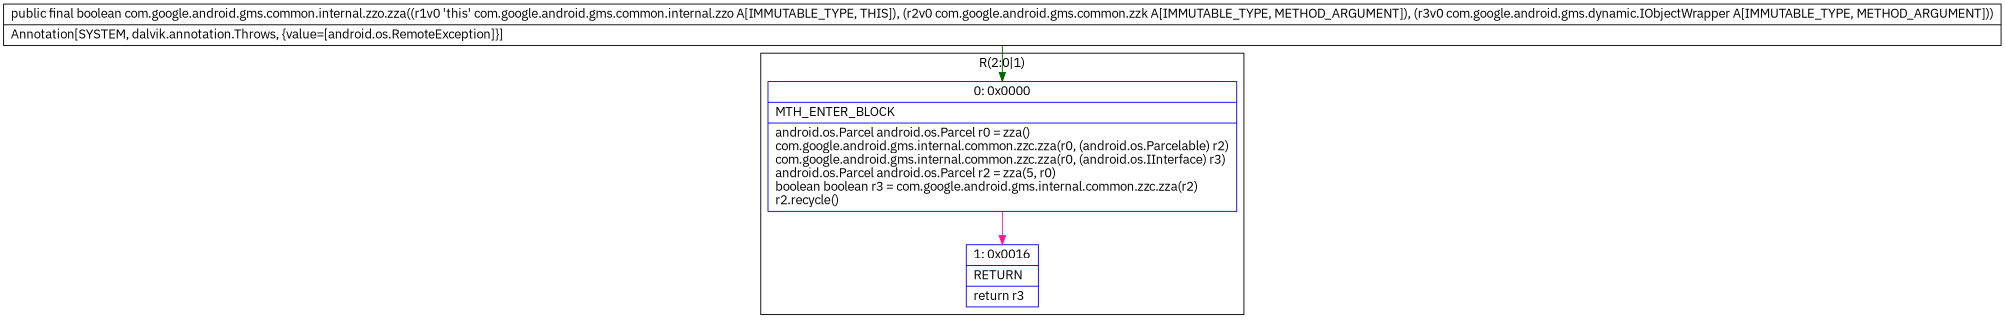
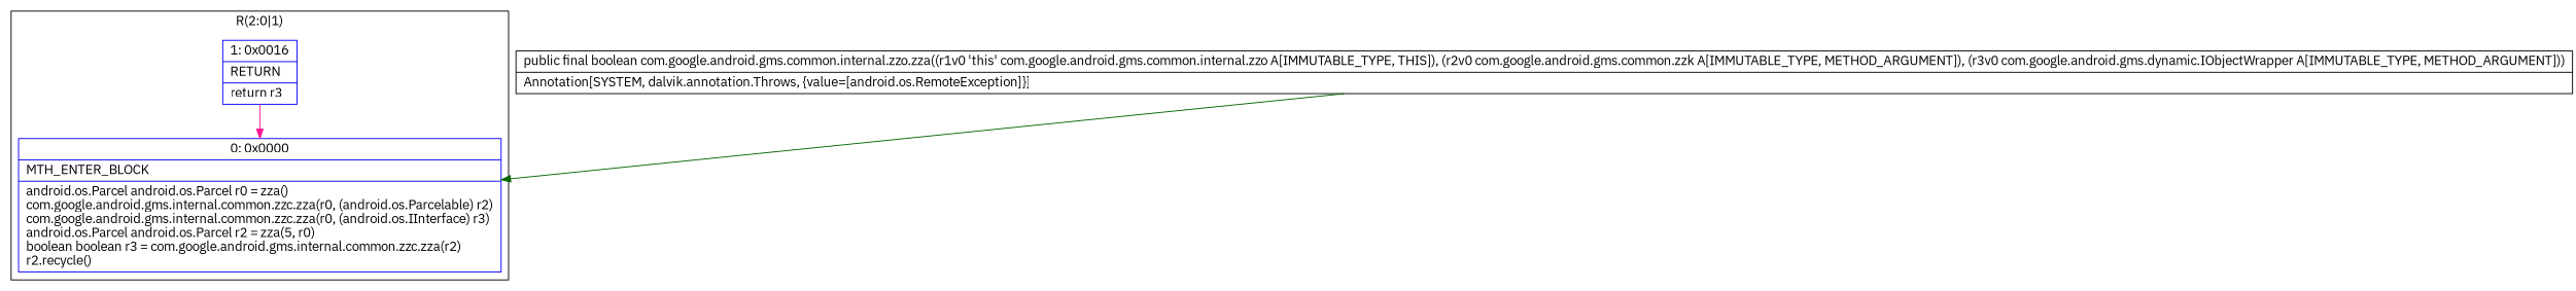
  digraph {
    fontname="IBM Plex Sans"
    node [color=blue shape=record fontname="IBM Plex Sans"]
    edge [fontname="IBM Plex Sans"]
    n1 [label="{0\:\ 0x0000|MTH_ENTER_BLOCK\l|android.os.Parcel android.os.Parcel r0 = zza()\lcom.google.android.gms.internal.common.zzc.zza(r0, (android.os.Parcelable) r2)\lcom.google.android.gms.internal.common.zzc.zza(r0, (android.os.IInterface) r3)\landroid.os.Parcel android.os.Parcel r2 = zza(5, r0)\lboolean boolean r3 = com.google.android.gms.internal.common.zzc.zza(r2)\lr2.recycle()\l}"]
    n2 [label="{1\:\ 0x0016|RETURN\l|return r3\l}"]
    n3 [label="{public final boolean com.google.android.gms.common.internal.zzo.zza((r1v0 'this' com.google.android.gms.common.internal.zzo A[IMMUTABLE_TYPE, THIS]), (r2v0 com.google.android.gms.common.zzk A[IMMUTABLE_TYPE, METHOD_ARGUMENT]), (r3v0 com.google.android.gms.dynamic.IObjectWrapper A[IMMUTABLE_TYPE, METHOD_ARGUMENT]))  | Annotation[SYSTEM, dalvik.annotation.Throws, \{value=[android.os.RemoteException]\}]\l}" color=""]
    subgraph cluster_1 {
      label="R(2:0|1)"
      n1
      n2
    }
-   n1 -> n2 [color=deeppink]
+   n2 -> n1 [color=deeppink]
    n3 -> n1 [color=darkgreen]
  }
